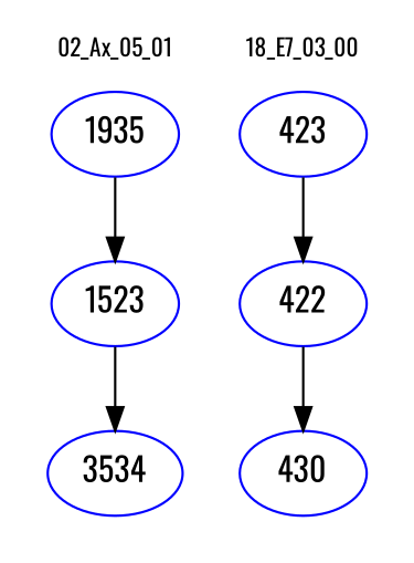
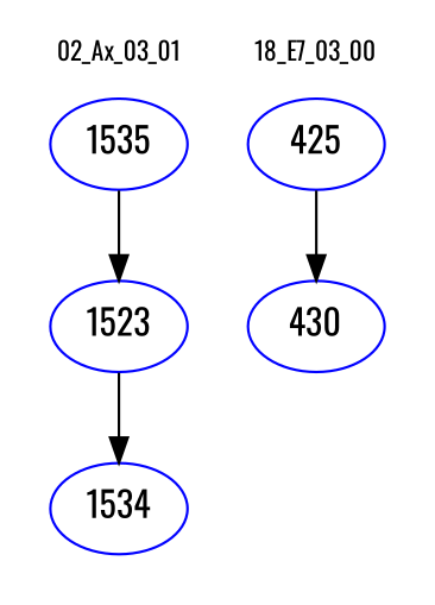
  digraph {
    fontname=Oswald
    node [color=blue fontname=Oswald]
    edge [color=black fontname=Oswald]
-   n1 [label=1935]
+   n1 [label=1535]
    n2 [label=1523]
-   n3 [label=3534]
-   n4 [label=423]
-   n5 [label=422]
+   n3 [label=1534]
+   n5 [label=425]
    n6 [label=430]
    subgraph cluster_1 {
      color=white
      fontsize=10
-     label="02_Ax_05_01"
+     label="02_Ax_03_01"
      n1
      n2
      n3
    }
    subgraph cluster_2 {
      color=white
      fontsize=10
      label="18_E7_03_00"
-     n4
      n5
      n6
    }
    n1 -> n2
    n2 -> n3
-   n4 -> n5
    n5 -> n6
  }
